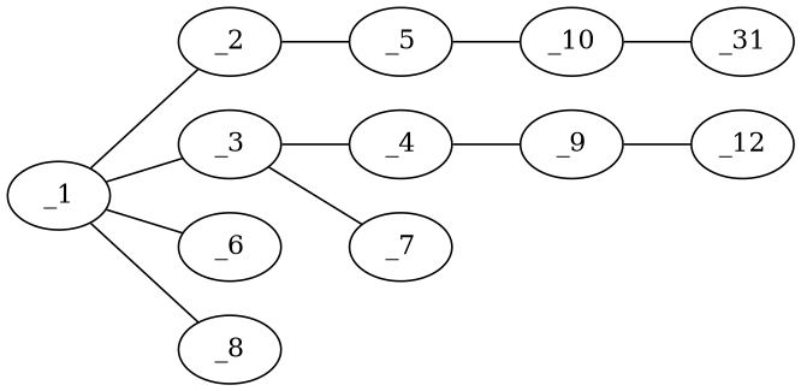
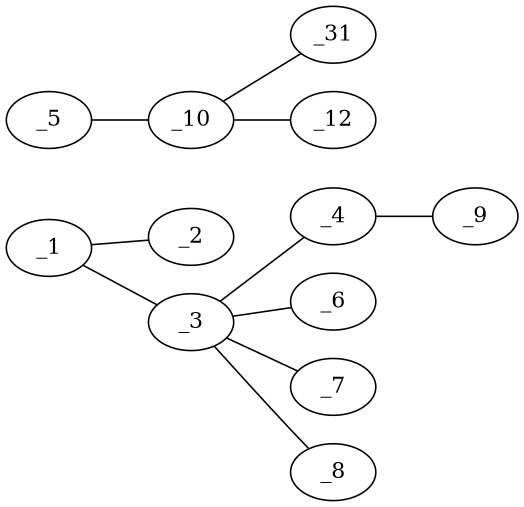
  graph {
    rankdir=LR
    node [charge=0 chem=1 symbol="C  " x=4.5981 y=-0.25]
    edge [valence=1]
    _1 [chem=4 symbol="N  " x=3.7321 y=0.25]
    _2
    _3 [x=2.866]
    _5 [chem=2 symbol="O  " y=-1.25]
    _4 [x=5.4641 y=0.25]
    _6 [x=2 y=-0.75]
    _7 [x=3.366 y=-1.116]
    _8 [x=2.366 y=0.616]
    _9 [x=6.3301]
    _10 [x=7.1962 y=0.25]
    n11 [chem=2 label=_31 symbol="O  " x=8.0622]
    _12 [chem=2 symbol="O  " x=7.1962 y=1.25]
    _1 -- _2
    _1 -- _3
-   _2 -- _5 [valence=2]
    _3 -- _4
-   _1 -- _6
+   _3 -- _6
    _3 -- _7
-   _1 -- _8
+   _3 -- _8
    _5 -- _10
    _4 -- _9
    _10 -- n11 [valence=2]
-   _9 -- _12
+   _10 -- _12
  }
